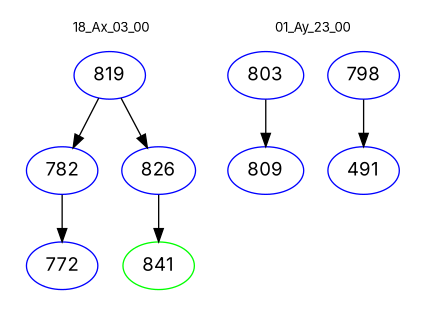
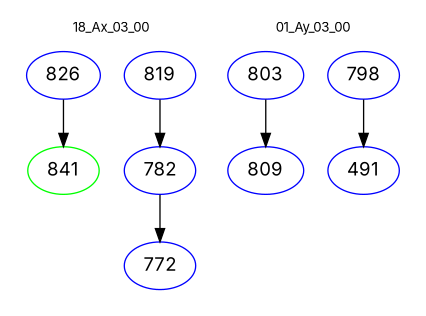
  digraph {
    fontname=Inter
    node [color=blue fontname=Inter]
    edge [color=black fontname=Inter]
    n1 [label=819]
    n2 [label=782]
    n3 [label=826]
    n4 [label=772]
    n5 [color=green label=841]
    n6 [label=798]
    n7 [label=491]
    n8 [label=803]
    n9 [label=809]
    subgraph cluster_1 {
      color=white
      fontsize=10
      label="18_Ax_03_00"
      n1
      n2
      n3
      n4
      n5
    }
    subgraph cluster_2 {
      color=white
      fontsize=10
-     label="01_Ay_23_00"
+     label="01_Ay_03_00"
      n6
      n7
      n8
      n9
    }
    n1 -> n2
-   n1 -> n3
    n2 -> n4
    n3 -> n5
    n6 -> n7
    n8 -> n9
  }
